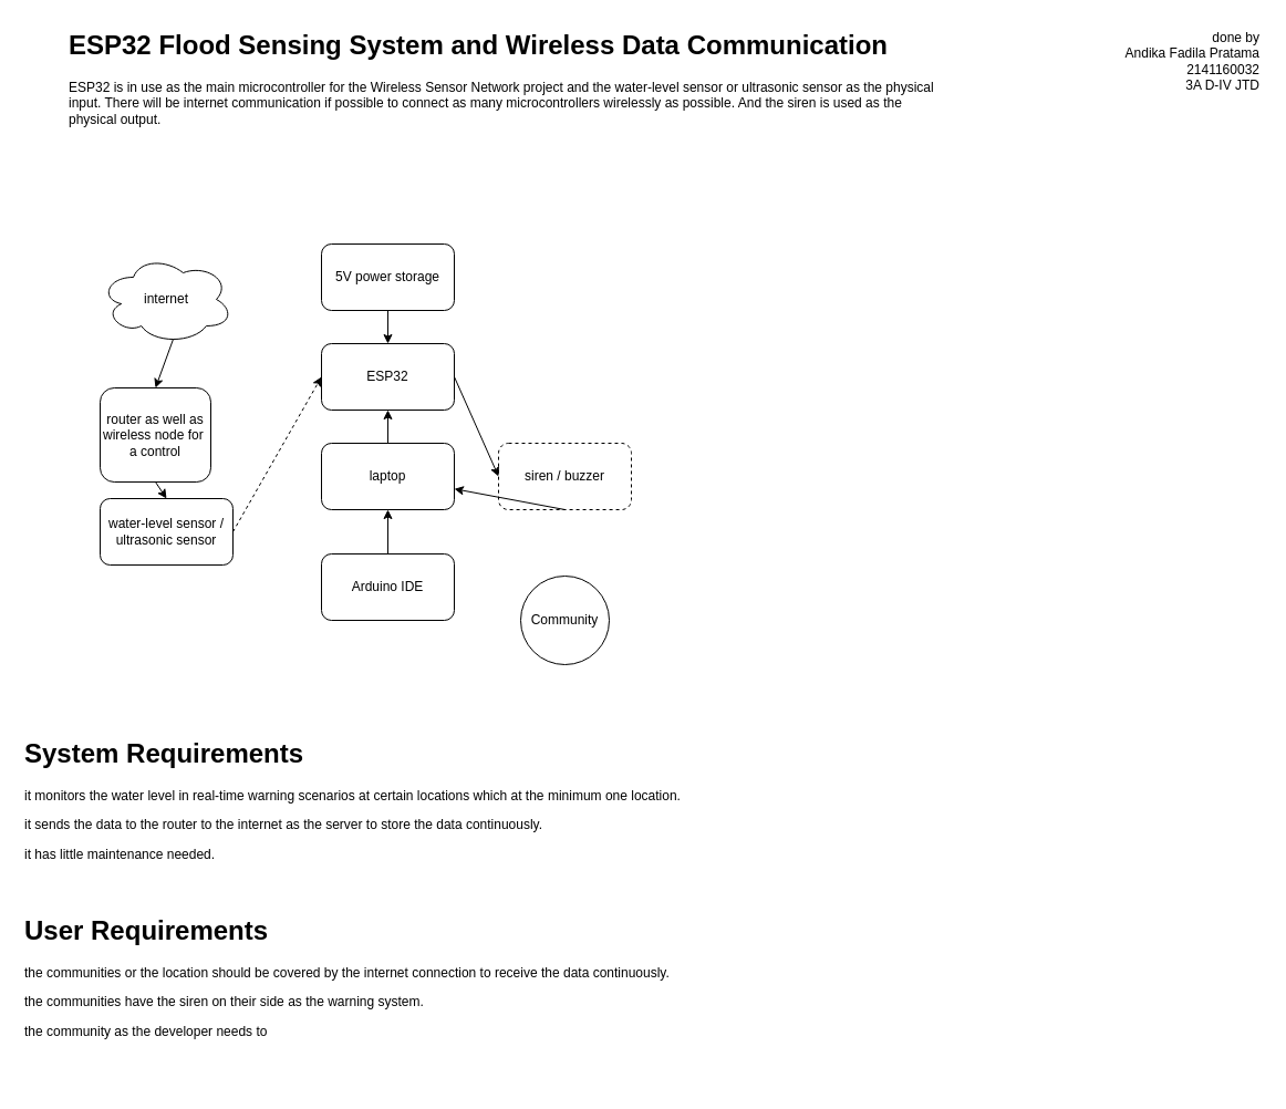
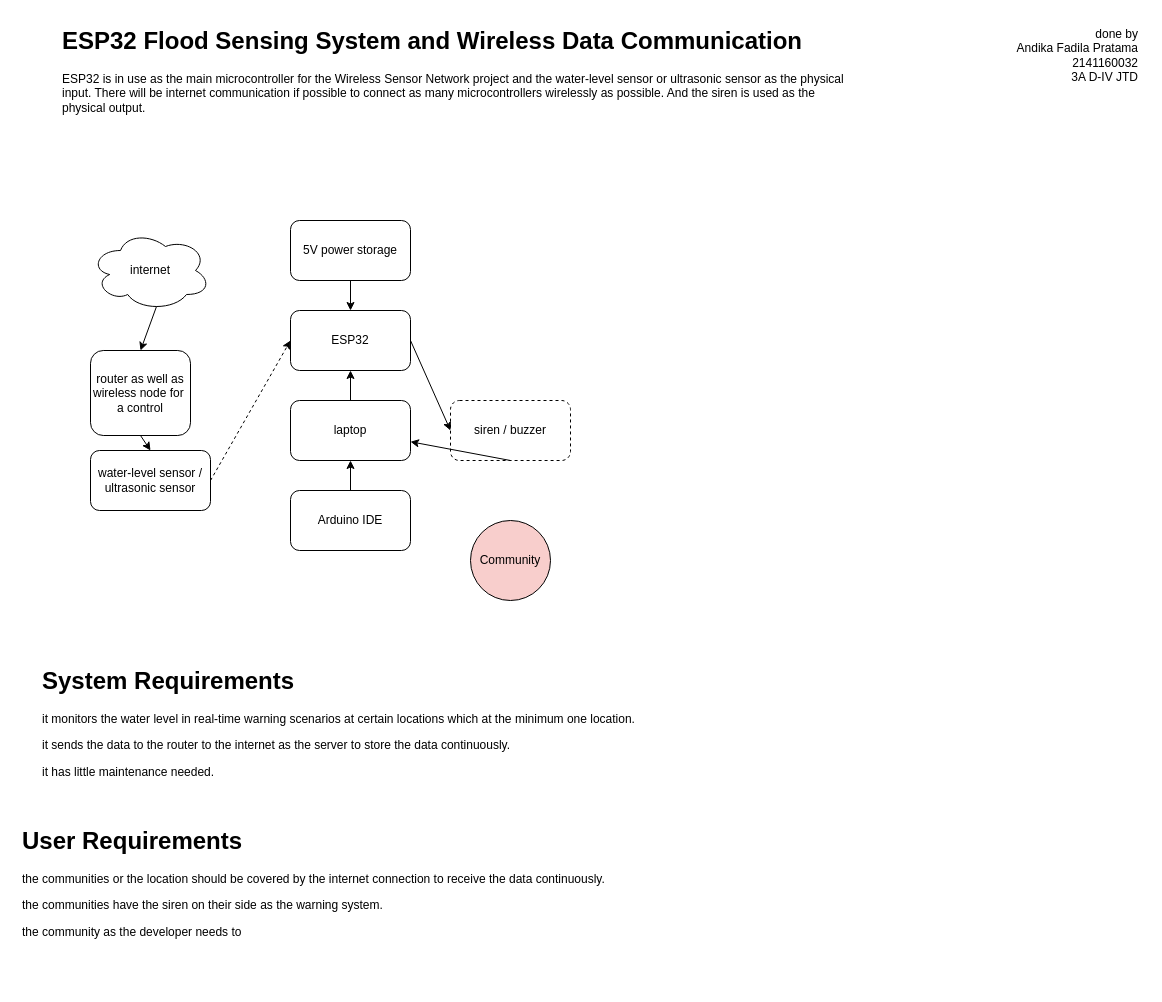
  <mxCell id="0" />
  <mxCell id="1" parent="0" />
  <mxCell id="2" value="ESP32" style="rounded=1;whiteSpace=wrap;html=1;" parent="1" vertex="1"><mxGeometry x="290" y="310" width="120" height="60" as="geometry" /></mxCell>
  <mxCell id="3" value="water-level sensor / ultrasonic sensor" style="rounded=1;whiteSpace=wrap;html=1;" parent="1" vertex="1"><mxGeometry x="90" y="450" width="120" height="60" as="geometry" /></mxCell>
  <mxCell id="4" value="laptop" style="rounded=1;whiteSpace=wrap;html=1;" parent="1" vertex="1"><mxGeometry x="290" y="400" width="120" height="60" as="geometry" /></mxCell>
  <mxCell id="5" value="router as well as wireless node for&amp;nbsp; a control" style="rounded=1;whiteSpace=wrap;html=1;" parent="1" vertex="1"><mxGeometry x="90" y="350" width="100" height="85" as="geometry" /></mxCell>
  <mxCell id="6" value="internet" style="ellipse;shape=cloud;whiteSpace=wrap;html=1;" parent="1" vertex="1"><mxGeometry x="90" y="230" width="120" height="80" as="geometry" /></mxCell>
  <mxCell id="7" value="siren / buzzer" style="rounded=1;whiteSpace=wrap;html=1;dashed=1;" parent="1" vertex="1"><mxGeometry x="450" y="400" width="120" height="60" as="geometry" /></mxCell>
- <mxCell id="8" value="Arduino IDE" style="rounded=1;whiteSpace=wrap;html=1;" parent="1" vertex="1"><mxGeometry x="290" y="500" width="120" height="60" as="geometry" /></mxCell>
- <mxCell id="9" value="Community" style="ellipse;whiteSpace=wrap;html=1;aspect=fixed;" parent="1" vertex="1"><mxGeometry x="470" y="520" width="80" height="80" as="geometry" /></mxCell>
+ <mxCell id="8" value="Arduino IDE" style="rounded=1;whiteSpace=wrap;html=1;" parent="1" vertex="1"><mxGeometry x="290" y="490" width="120" height="60" as="geometry" /></mxCell>
+ <mxCell id="9" value="Community" style="ellipse;whiteSpace=wrap;html=1;aspect=fixed;fillColor=#f8cecc;" parent="1" vertex="1"><mxGeometry x="470" y="520" width="80" height="80" as="geometry" /></mxCell>
  <mxCell id="10" value="" style="endArrow=classic;html=1;rounded=0;entryX=0.5;entryY=0;entryDx=0;entryDy=0;exitX=0.55;exitY=0.95;exitDx=0;exitDy=0;exitPerimeter=0;" parent="1" source="6" target="5" edge="1"><mxGeometry width="50" height="50" relative="1" as="geometry"><mxPoint x="120" y="320" as="sourcePoint" /><mxPoint x="600" y="480" as="targetPoint" /></mxGeometry></mxCell>
  <mxCell id="11" value="" style="endArrow=classic;html=1;rounded=0;exitX=0.5;exitY=1;exitDx=0;exitDy=0;entryX=0.5;entryY=0;entryDx=0;entryDy=0;" parent="1" source="5" target="3" edge="1"><mxGeometry width="50" height="50" relative="1" as="geometry"><mxPoint x="550" y="530" as="sourcePoint" /><mxPoint x="600" y="480" as="targetPoint" /></mxGeometry></mxCell>
  <mxCell id="12" value="" style="endArrow=classic;html=1;rounded=0;exitX=1;exitY=0.5;exitDx=0;exitDy=0;entryX=0;entryY=0.5;entryDx=0;entryDy=0;dashed=1;" parent="1" source="3" target="2" edge="1"><mxGeometry width="50" height="50" relative="1" as="geometry"><mxPoint x="550" y="500" as="sourcePoint" /><mxPoint x="600" y="450" as="targetPoint" /></mxGeometry></mxCell>
  <mxCell id="13" value="" style="endArrow=classic;html=1;rounded=0;exitX=1;exitY=0.5;exitDx=0;exitDy=0;entryX=0;entryY=0.5;entryDx=0;entryDy=0;" parent="1" source="2" target="7" edge="1"><mxGeometry width="50" height="50" relative="1" as="geometry"><mxPoint x="550" y="500" as="sourcePoint" /><mxPoint x="600" y="450" as="targetPoint" /></mxGeometry></mxCell>
  <mxCell id="14" value="" style="endArrow=classic;html=1;rounded=0;exitX=0.5;exitY=1;exitDx=0;exitDy=0;" parent="1" source="7" target="4" edge="1"><mxGeometry width="50" height="50" relative="1" as="geometry"><mxPoint x="550" y="500" as="sourcePoint" /><mxPoint x="600" y="450" as="targetPoint" /></mxGeometry></mxCell>
  <mxCell id="15" value="&lt;h1 style=&quot;margin-top: 0px;&quot;&gt;ESP32 Flood Sensing System and Wireless Data Communication&lt;/h1&gt;&lt;p&gt;ESP32 is in use as the main microcontroller for the Wireless Sensor Network project and the water-level sensor or ultrasonic sensor as the physical input. There will be internet communication if possible to connect as many microcontrollers wirelessly as possible. And the siren is used as the physical output.&lt;/p&gt;" style="text;html=1;whiteSpace=wrap;overflow=hidden;rounded=0;" parent="1" vertex="1"><mxGeometry x="60" y="20" width="800" height="120" as="geometry" /></mxCell>
- <mxCell id="16" value="&lt;h1 style=&quot;margin-top: 0px;&quot;&gt;System Requirements&lt;/h1&gt;&lt;p&gt;it monitors the water level in real-time warning scenarios at certain locations which at the minimum one location.&lt;/p&gt;&lt;p&gt;it sends the data to the router to the internet as the server to store the data continuously.&lt;/p&gt;&lt;p&gt;it has little maintenance needed.&lt;/p&gt;" style="text;html=1;whiteSpace=wrap;overflow=hidden;rounded=0;" parent="1" vertex="1"><mxGeometry x="20" y="660" width="760" height="120" as="geometry" /></mxCell>
+ <mxCell id="16" value="&lt;h1 style=&quot;margin-top: 0px;&quot;&gt;System Requirements&lt;/h1&gt;&lt;p&gt;it monitors the water level in real-time warning scenarios at certain locations which at the minimum one location.&lt;/p&gt;&lt;p&gt;it sends the data to the router to the internet as the server to store the data continuously.&lt;/p&gt;&lt;p&gt;it has little maintenance needed.&lt;/p&gt;" style="text;html=1;whiteSpace=wrap;overflow=hidden;rounded=0;" parent="1" vertex="1"><mxGeometry x="40" y="660" width="760" height="120" as="geometry" /></mxCell>
  <mxCell id="17" value="&lt;h1 style=&quot;margin-top: 0px;&quot;&gt;User Requirements&lt;/h1&gt;&lt;p&gt;&lt;span style=&quot;background-color: initial;&quot;&gt;the communities or the location should be covered by the internet connection to receive the data continuously.&lt;/span&gt;&lt;br&gt;&lt;/p&gt;&lt;p&gt;&lt;span style=&quot;background-color: initial;&quot;&gt;the communities have the siren on their side as the warning system.&lt;/span&gt;&lt;/p&gt;&lt;p&gt;&lt;span style=&quot;background-color: initial;&quot;&gt;the community as the developer needs to&amp;nbsp;&lt;/span&gt;&lt;/p&gt;" style="text;html=1;whiteSpace=wrap;overflow=hidden;rounded=0;" parent="1" vertex="1"><mxGeometry x="20" y="820" width="600" height="160" as="geometry" /></mxCell>
  <mxCell id="18" value="done by&lt;div&gt;Andika Fadila Pratama&lt;/div&gt;&lt;div&gt;2141160032&lt;/div&gt;&lt;div&gt;3A D-IV JTD&lt;/div&gt;" style="text;html=1;align=right;verticalAlign=middle;whiteSpace=wrap;rounded=0;" parent="1" vertex="1"><mxGeometry x="820" y="20" width="320" height="70" as="geometry" /></mxCell>
  <mxCell id="19" value="5V power storage&lt;div&gt;&lt;/div&gt;" style="rounded=1;whiteSpace=wrap;html=1;" vertex="1" parent="1"><mxGeometry x="290" y="220" width="120" height="60" as="geometry" /></mxCell>
  <mxCell id="20" value="" style="endArrow=classic;html=1;rounded=0;exitX=0.5;exitY=1;exitDx=0;exitDy=0;entryX=0.5;entryY=0;entryDx=0;entryDy=0;" edge="1" parent="1" source="19" target="2"><mxGeometry width="50" height="50" relative="1" as="geometry"><mxPoint x="540" y="540" as="sourcePoint" /><mxPoint x="590" y="490" as="targetPoint" /></mxGeometry></mxCell>
  <mxCell id="21" value="" style="endArrow=classic;html=1;rounded=0;entryX=0.5;entryY=1;entryDx=0;entryDy=0;exitX=0.5;exitY=0;exitDx=0;exitDy=0;" edge="1" parent="1" source="4" target="2"><mxGeometry width="50" height="50" relative="1" as="geometry"><mxPoint x="540" y="540" as="sourcePoint" /><mxPoint x="590" y="490" as="targetPoint" /></mxGeometry></mxCell>
  <mxCell id="22" value="" style="endArrow=classic;html=1;rounded=0;entryX=0.5;entryY=1;entryDx=0;entryDy=0;exitX=0.5;exitY=0;exitDx=0;exitDy=0;" edge="1" parent="1" source="8" target="4"><mxGeometry width="50" height="50" relative="1" as="geometry"><mxPoint x="540" y="540" as="sourcePoint" /><mxPoint x="590" y="490" as="targetPoint" /></mxGeometry></mxCell>
